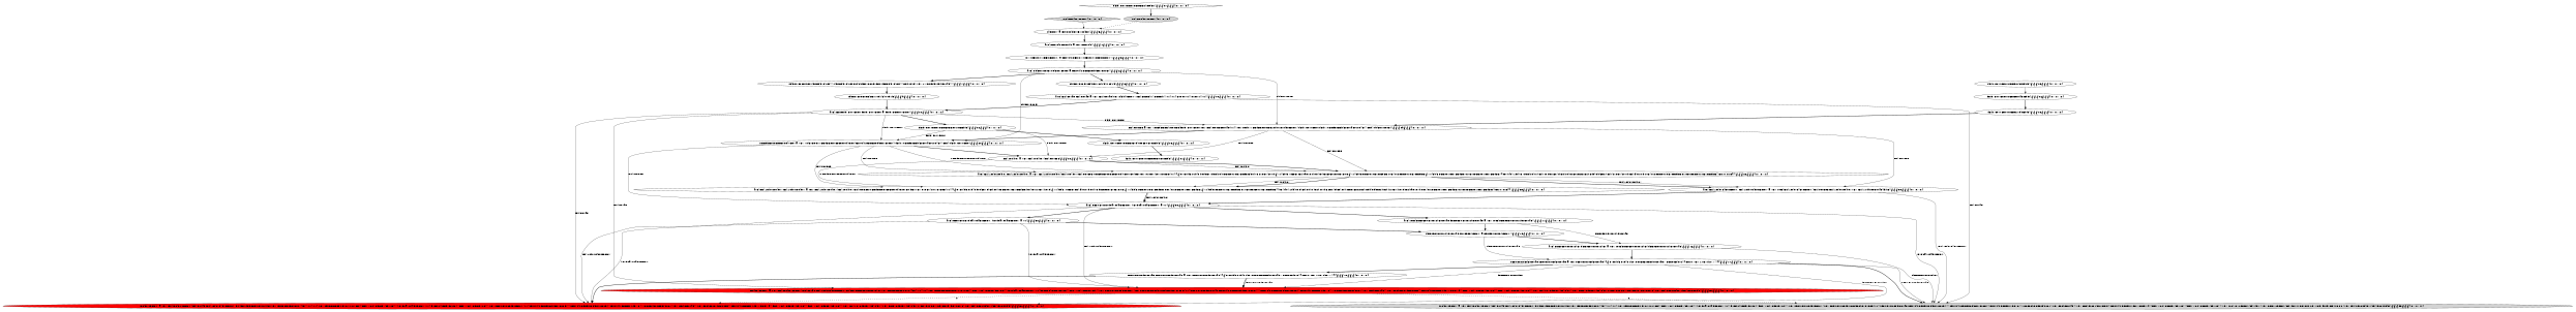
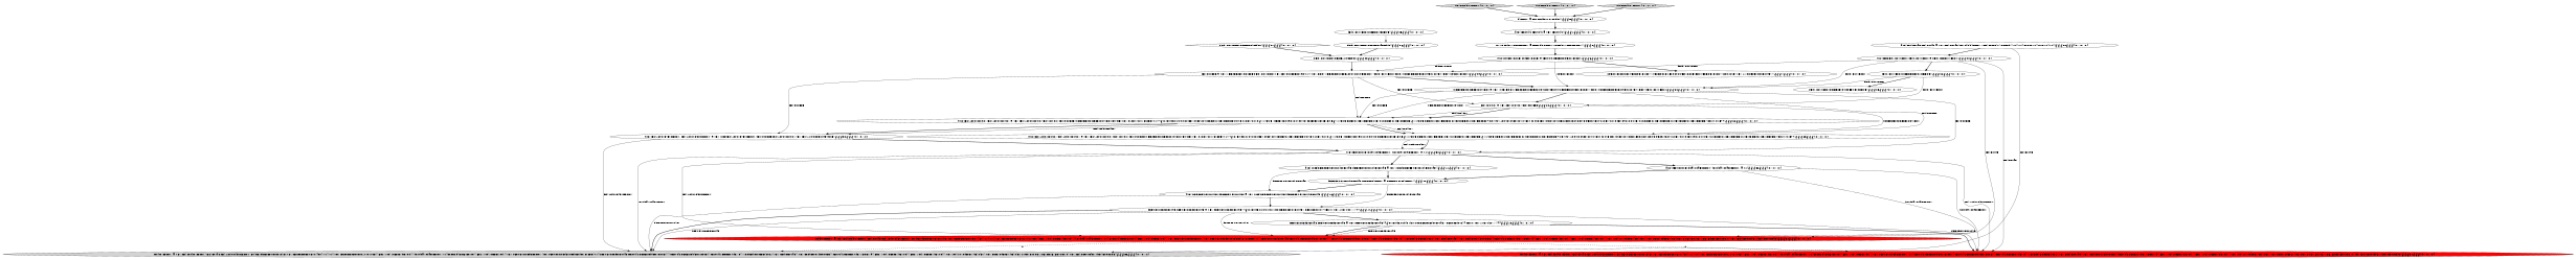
  digraph {
    fontname="DejaVu Sans"
    node [fillcolor=white fontname="DejaVu Sans" shape=ellipse style=filled]
    edge [fontname="DejaVu Sans" style=bold]
    n1 [label="final TaskActionClientFactory taskActionClientFactory = new LocalTaskActionClientFactory(taskStorage,taskActionToolbox,new TaskAuditLogConfig(false))@@@30@@@['0', '0', '1']"]
    n2 [label="final SegmentHandoffNotifierFactory handoffNotifierFactory = null@@@31@@@['1', '1', '1']"]
    n3 [fillcolor=lightgray label="toolboxFactory = new TaskToolboxFactory(taskConfig,taskActionClientFactory,emitter,dataSegmentPusher,new TestDataSegmentKiller(),null,null,new TestDataSegmentAnnouncer(),EasyMock.createNiceMock(),handoffNotifierFactory,null,Execs.directExecutor(),EasyMock.createMock(),new SegmentLoaderFactory(new SegmentLoaderLocalCacheManager(null,segmentLoaderConfig,testUtils.getTestObjectMapper())),testUtils.getTestObjectMapper(),testUtils.getTestIndexIO(),MapCache.create(1024),new CacheConfig(),new CachePopulatorStats(),testUtils.getTestIndexMergerV9(),EasyMock.createNiceMock(),EasyMock.createNiceMock(),new LookupNodeService(\"tier\"),new DataNodeService(\"tier\",1,ServerType.INDEXER_EXECUTOR,0),new TaskReportFileWriter(reportsFile))@@@53@@@['0', '0', '1']"]
    n4 [fillcolor=red label="toolboxFactory = new TaskToolboxFactory(taskConfig,taskActionClientFactory,emitter,dataSegmentPusher,new TestDataSegmentKiller(),null,null,new TestDataSegmentAnnouncer(),EasyMock.createNiceMock(),handoffNotifierFactory,null,Execs.directExecutor(),EasyMock.createMock(),new SegmentLoaderFactory(null,testUtils.getTestObjectMapper()),testUtils.getTestObjectMapper(),testUtils.getTestIndexIO(),MapCache.create(1024),new CacheConfig(),new CachePopulatorStats(),testUtils.getTestIndexMergerV9(),EasyMock.createNiceMock(),EasyMock.createNiceMock(),new LookupNodeService(\"tier\"),new DataNodeService(\"tier\",1,ServerType.INDEXER_EXECUTOR,0),new TaskReportFileWriter(reportsFile))@@@54@@@['0', '1', '0']"]
    n5 [label="final SegmentHandoffNotifierFactory handoffNotifierFactory = null@@@32@@@['1', '1', '0']"]
    n6 [fillcolor=red label="toolboxFactory = new TaskToolboxFactory(taskConfig,taskActionClientFactory,emitter,dataSegmentPusher,new TestDataSegmentKiller(),null,null,new TestDataSegmentAnnouncer(),EasyMock.createNiceMock(),handoffNotifierFactory,null,Execs.directExecutor(),EasyMock.createMock(),new SegmentLoaderFactory(new SegmentLoaderLocalCacheManager(null,segmentLoaderConfig,testUtils.getTestObjectMapper())),testUtils.getTestObjectMapper(),testUtils.getTestIndexIO(),MapCache.create(1024),new CacheConfig(),new CachePopulatorStats(),testUtils.getTestIndexMergerV9(),EasyMock.createNiceMock(),EasyMock.createNiceMock(),new LookupNodeService(\"tier\"),new DataNodeService(\"tier\",1,ServerType.INDEXER_EXECUTOR,0),new TaskReportFileWriter(reportsFile))@@@54@@@['1', '0', '0']"]
    n7 [label="final LocalDataSegmentPusherConfig dataSegmentPusherConfig = new LocalDataSegmentPusherConfig()@@@44@@@['0', '0', '1']"]
    n8 [label="dataSegmentPusherConfig.storageDirectory = getSegmentDirectory()@@@45@@@['1', '1', '1']"]
    n9 [label="final DataSegmentPusher dataSegmentPusher = new LocalDataSegmentPusher(dataSegmentPusherConfig)@@@46@@@['1', '1', '1']"]
    n10 [label="SegmentLoaderConfig segmentLoaderConfig = new SegmentLoaderConfig(){@Override public List<StorageLocationConfig> getLocations(){return new ArrayList<>()}}@@@47@@@['1', '1', '1']"]
    n11 [label="SegmentLoaderConfig segmentLoaderConfig = new SegmentLoaderConfig(){@Override public List<StorageLocationConfig> getLocations(){return new ArrayList<>()}}@@@48@@@['1', '1', '0']"]
    n12 [label="taskStorage = new MetadataTaskStorage(derbyConnector,new TaskStorageConfig(null),new DerbyMetadataStorageActionHandlerFactory(derbyConnector,derby.metadataTablesConfigSupplier().get(),objectMapper))@@@19@@@['1', '1', '1']"]
    n13 [label="metadataStorageCoordinator = new IndexerSQLMetadataStorageCoordinator(testUtils.getTestObjectMapper(),derby.metadataTablesConfigSupplier().get(),derbyConnector)@@@20@@@['1', '1', '1']"]
    n14 [label="final TaskActionToolbox taskActionToolbox = new TaskActionToolbox(taskLockbox,taskStorage,metadataStorageCoordinator,emitter,new SupervisorManager(null){@Override public boolean checkPointDataSourceMetadata(String supervisorId,@Nullable Integer taskGroupId,String baseSequenceName,@Nullable DataSourceMetadata previousDataSourceMetadata,@Nullable DataSourceMetadata currentDataSourceMetadata){log.info(\"Adding checkpoint hash to the set\")checkpointRequestsHash.add(Objects.hash(supervisorId,taskGroupId,previousDataSourceMetadata,currentDataSourceMetadata))return true}})@@@22@@@['1', '1', '1']"]
    n15 [label="taskLockbox = new TaskLockbox(taskStorage)@@@21@@@['1', '1', '1']"]
    n16 [label="final TaskActionToolbox taskActionToolbox = new TaskActionToolbox(taskLockbox,taskStorage,metadataStorageCoordinator,emitter,new SupervisorManager(null){@Override public boolean checkPointDataSourceMetadata(String supervisorId,@Nullable Integer taskGroupId,String baseSequenceName,@Nullable DataSourceMetadata previousDataSourceMetadata,@Nullable DataSourceMetadata currentDataSourceMetadata){log.info(\"Adding checkpoint hash to the set\")checkpointRequestsHash.add(Objects.hash(supervisorId,taskGroupId,previousDataSourceMetadata,currentDataSourceMetadata))return true}})@@@23@@@['1', '1', '0']"]
+   n17 [fillcolor=lightgray label="makeToolboxFactory['0', '1', '0']" shape=diamond]
    n18 [label="directory = tempFolder.newFolder()@@@3@@@['1', '1', '1']"]
    n19 [label="final TestUtils testUtils = new TestUtils()@@@4@@@['1', '1', '1']"]
    n20 [label="derbyConnector.createAuditTable()@@@18@@@['1', '1', '1']"]
    n21 [label="rowIngestionMetersFactory = testUtils.getRowIngestionMetersFactory()@@@5@@@['1', '1', '1']"]
    n22 [label="final ObjectMapper objectMapper = testUtils.getTestObjectMapper()@@@6@@@['1', '1', '1']"]
    n23 [label="final TaskConfig taskConfig = new TaskConfig(new File(directory,\"taskBaseDir\").getPath(),null,null,50000,null,true,null,null)@@@10@@@['0', '0', '1']"]
    n24 [label="final TestDerbyConnector derbyConnector = derby.getConnector()@@@11@@@['1', '1', '1']"]
    n25 [label="derbyConnector.createDataSourceTable()@@@12@@@['1', '1', '1']"]
    n26 [fillcolor=lightgray label="makeToolboxFactory['1', '0', '0']" shape=diamond]
-   n27 [label="derbyConnector.createSegmentTable()@@@14@@@['1', '1', '1']"]
    n28 [label="derbyConnector.createRulesTable()@@@15@@@['1', '1', '1']"]
    n29 [label="derbyConnector.createConfigTable()@@@16@@@['1', '1', '1']"]
-   n30 [label="objectMapper.registerModule(module)@@@8@@@['0', '0', '1']"]
    n31 [label="objectMapper.setInjectableValues(((InjectableValues.Std)objectMapper.getInjectableValues()).addValue(,new AWSCredentialsConfig()))@@@7@@@['1', '1', '0']"]
-   n32 [label="objectMapper.registerModule(module)@@@9@@@['1', '1', '0']"]
    n33 [label="derbyConnector.createPendingSegmentsTable()@@@13@@@['1', '1', '1']"]
    n34 [label="derbyConnector.createTaskTables()@@@17@@@['1', '1', '1']" shape=diamond]
-   n35 [fillcolor=lightgray label="makeToolboxFactory['0', '0', '1']"]
+   n35 [fillcolor=lightgray label="makeToolboxFactory['0', '0', '1']" shape=diamond]
    n1 -> n2
    n1 -> n3 [label=taskActionClientFactory style=solid]
    n2 -> n3 [label=handoffNotifierFactory style=solid]
    n2 -> n4 [label=taskActionClientFactory style=solid]
    n2 -> n5
    n2 -> n6 [label=taskActionClientFactory style=solid]
    n2 -> n7
    n5 -> n4 [label=handoffNotifierFactory style=solid]
    n5 -> n6 [label=handoffNotifierFactory style=solid]
    n5 -> n8
    n6 -> n3 [label=0 style=dashed]
    n6 -> n4 [label=0 style=dashed]
    n7 -> n8
    n7 -> n9 [label=dataSegmentPusherConfig style=solid]
    n8 -> n9
    n8 -> n10 [label=dataSegmentPusherConfig style=solid]
    n9 -> n3 [label=dataSegmentPusher style=solid]
    n9 -> n10
    n10 -> n3 [label=segmentLoaderConfig style=solid]
    n10 -> n3
    n10 -> n4 [label=dataSegmentPusher style=solid]
    n10 -> n6 [label=dataSegmentPusher style=solid]
    n10 -> n11
    n11 -> n4
    n11 -> n6 [label=segmentLoaderConfig style=solid]
    n11 -> n6
    n12 -> n1 [label=taskStorage style=solid]
    n12 -> n13
    n12 -> n14 [label=taskStorage style=solid]
    n12 -> n15 [label=taskStorage style=solid]
    n13 -> n2 [label=taskStorage style=solid]
    n13 -> n14 [label=taskStorage style=solid]
    n13 -> n14 [label=metadataStorageCoordinator style=solid]
    n13 -> n15
    n13 -> n16 [label=taskStorage style=solid]
    n14 -> n1 [label=taskActionToolbox style=solid]
    n14 -> n1
    n14 -> n16 [label=taskLockbox style=solid]
    n14 -> n16
    n15 -> n14 [label=taskLockbox style=solid]
    n15 -> n14
    n15 -> n16 [label=metadataStorageCoordinator style=solid]
    n16 -> n2 [label=taskActionToolbox style=solid]
    n16 -> n2
+   n17 -> n18
    n18 -> n19
    n19 -> n21
    n20 -> n12
    n21 -> n22
    n22 -> n12 [label=objectMapper style=solid]
    n22 -> n13 [label=objectMapper style=solid]
-   n22 -> n30
    n22 -> n31
    n23 -> n3 [label=taskConfig style=solid]
    n23 -> n24
    n24 -> n4 [label=taskConfig style=solid]
    n24 -> n6 [label=taskConfig style=solid]
    n24 -> n12 [label=derbyConnector style=solid]
    n24 -> n13 [label=derbyConnector style=solid]
    n24 -> n25
    n25 -> n13 [label=derbyConnector style=solid]
    n25 -> n15 [label=derbyConnector style=solid]
    n25 -> n33
-   n26 -> n18 [style=solid]
+   n26 -> n18
    n28 -> n29 [style=solid]
    n29 -> n20
-   n30 -> n23
-   n31 -> n32
-   n32 -> n24
-   n33 -> n27
-   n34 -> n35
-   n35 -> n18 [style=dashed]
+   n34 -> n20
+   n35 -> n18
  }
